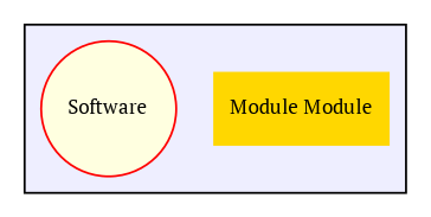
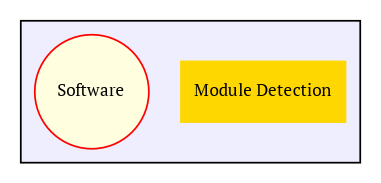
  digraph {
    compound=true
    fontname="PT Serif"
    node [fontname="PT Serif" fontsize=10 style=filled]
-   n1 [label="Module Module" shape=plaintext fillcolor=gold color=black]
+   n1 [label="Module Detection" shape=plaintext fillcolor=gold color=black]
    n2 [color=red fillcolor=lightyellow label=Software shape=circle]
    subgraph cluster_1 {
      bgcolor="#eeeeff"
      pencolor=black
      n1
      n2
    }
  }
